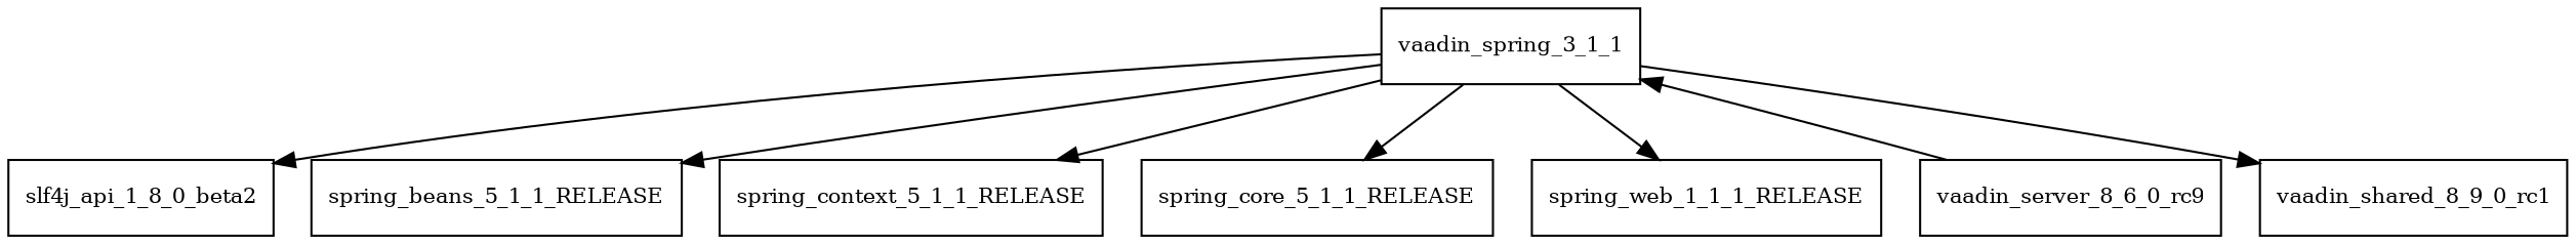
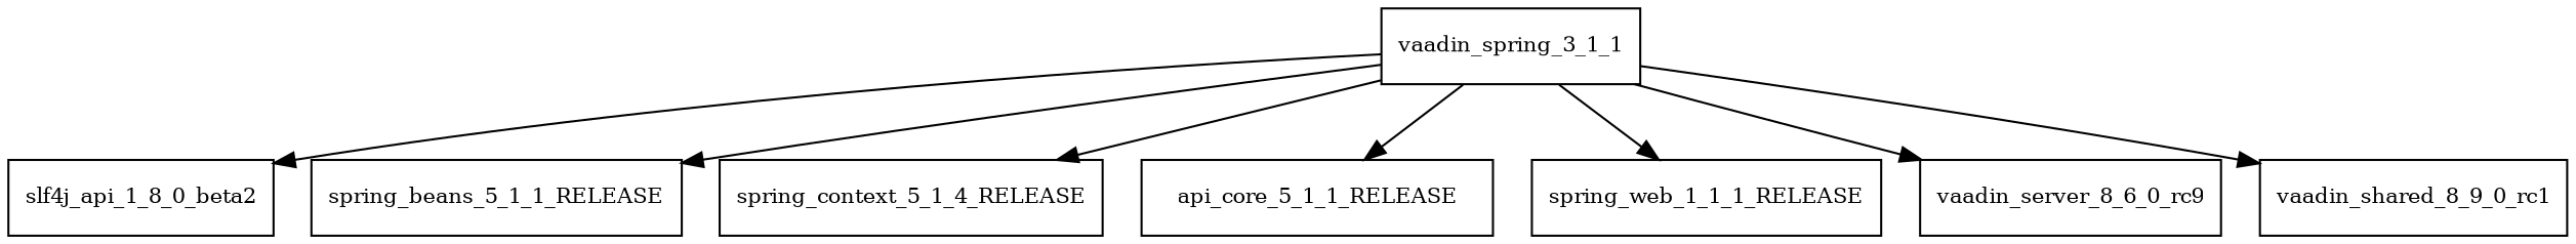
  digraph {
    node [fontsize=10.0 shape=box]
    vaadin_spring_3_1_1
    slf4j_api_1_8_0_beta2
    spring_beans_5_1_1_RELEASE
-   spring_context_5_1_1_RELEASE
-   spring_core_5_1_1_RELEASE
+   spring_context_5_1_1_RELEASE [label=spring_context_5_1_4_RELEASE]
+   spring_core_5_1_1_RELEASE [label=api_core_5_1_1_RELEASE]
    n6 [label=spring_web_1_1_1_RELEASE]
    n7 [label=vaadin_server_8_6_0_rc9]
    n8 [label=vaadin_shared_8_9_0_rc1]
    vaadin_spring_3_1_1 -> slf4j_api_1_8_0_beta2
    vaadin_spring_3_1_1 -> spring_beans_5_1_1_RELEASE
    vaadin_spring_3_1_1 -> spring_context_5_1_1_RELEASE
    vaadin_spring_3_1_1 -> spring_core_5_1_1_RELEASE
    vaadin_spring_3_1_1 -> n6
-   n7 -> vaadin_spring_3_1_1
+   vaadin_spring_3_1_1 -> n7
    vaadin_spring_3_1_1 -> n8
  }
